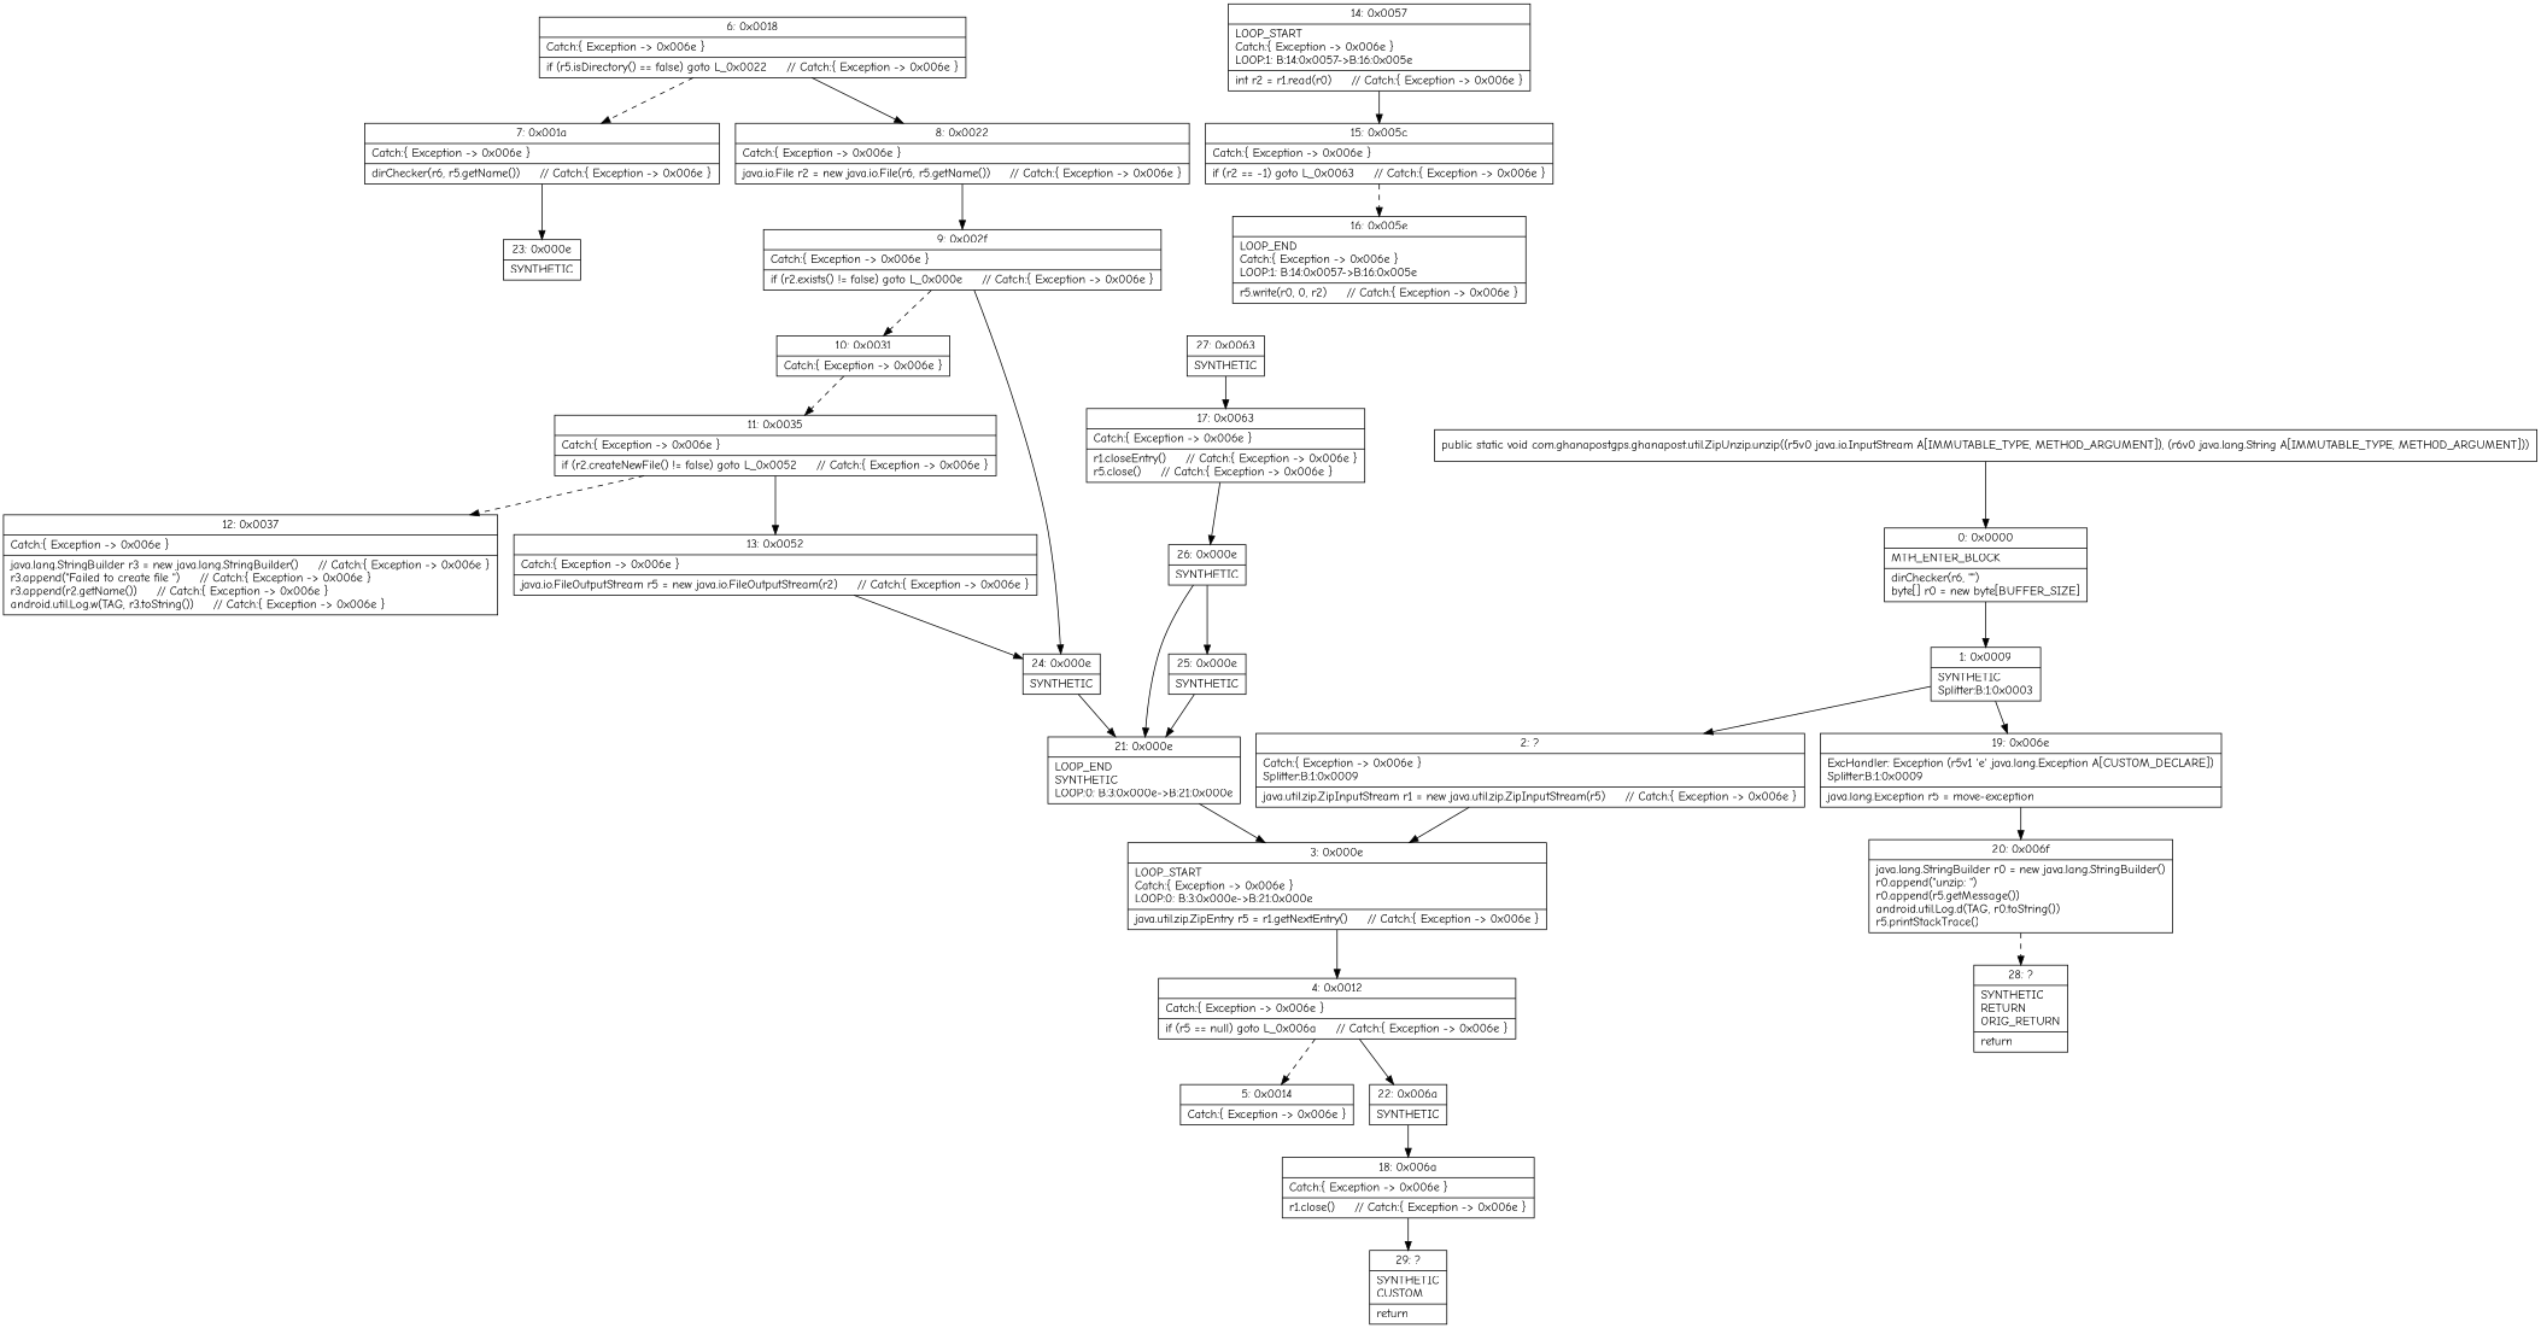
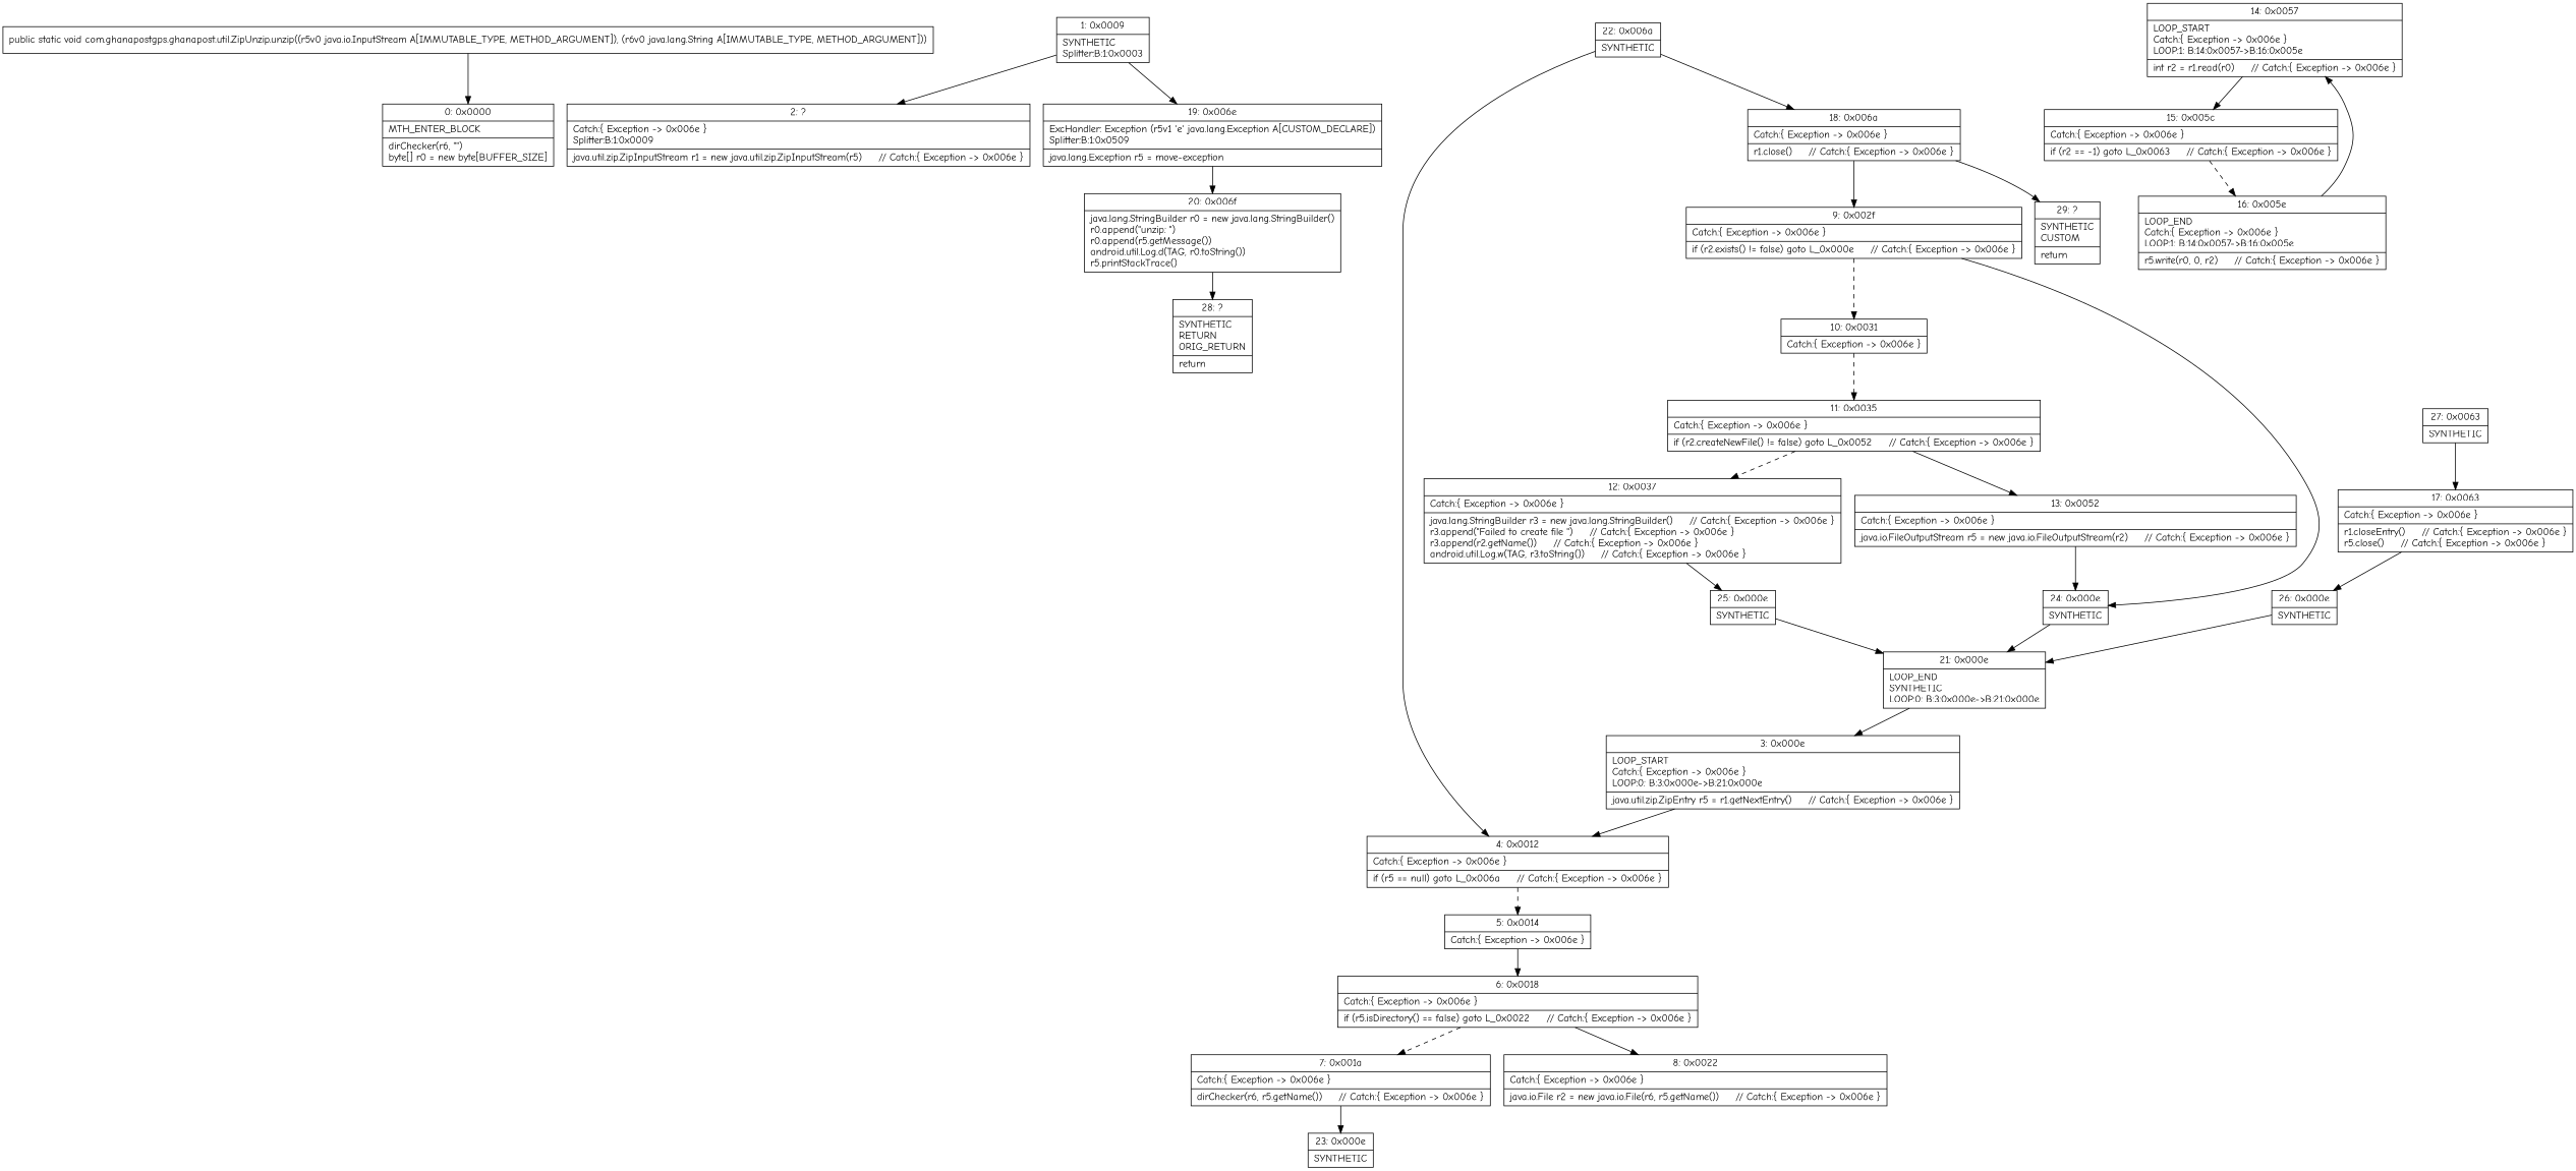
  digraph {
    fontname="Comic Neue"
    node [fontname="Comic Neue" shape=record]
    edge [fontname="Comic Neue"]
    n1 [label="{0\:\ 0x0000|MTH_ENTER_BLOCK\l|dirChecker(r6, \"\")\lbyte[] r0 = new byte[BUFFER_SIZE]\l}"]
    n2 [label="{1\:\ 0x0009|SYNTHETIC\lSplitter:B:1:0x0003\l}"]
    n3 [label="{2\:\ ?|Catch:\{ Exception \-\> 0x006e \}\lSplitter:B:1:0x0009\l|java.util.zip.ZipInputStream r1 = new java.util.zip.ZipInputStream(r5)     \/\/ Catch:\{ Exception \-\> 0x006e \}\l}"]
-   n4 [label="{19\:\ 0x006e|ExcHandler: Exception (r5v1 'e' java.lang.Exception A[CUSTOM_DECLARE])\lSplitter:B:1:0x0009\l|java.lang.Exception r5 = move\-exception\l}"]
+   n4 [label="{19\:\ 0x006e|ExcHandler: Exception (r5v1 'e' java.lang.Exception A[CUSTOM_DECLARE])\lSplitter:B:1:0x0509\l|java.lang.Exception r5 = move\-exception\l}"]
    n5 [label="{3\:\ 0x000e|LOOP_START\lCatch:\{ Exception \-\> 0x006e \}\lLOOP:0: B:3:0x000e\-\>B:21:0x000e\l|java.util.zip.ZipEntry r5 = r1.getNextEntry()     \/\/ Catch:\{ Exception \-\> 0x006e \}\l}"]
    n6 [label="{20\:\ 0x006f|java.lang.StringBuilder r0 = new java.lang.StringBuilder()\lr0.append(\"unzip: \")\lr0.append(r5.getMessage())\landroid.util.Log.d(TAG, r0.toString())\lr5.printStackTrace()\l}"]
    n7 [label="{4\:\ 0x0012|Catch:\{ Exception \-\> 0x006e \}\l|if (r5 == null) goto L_0x006a     \/\/ Catch:\{ Exception \-\> 0x006e \}\l}"]
    n8 [label="{5\:\ 0x0014|Catch:\{ Exception \-\> 0x006e \}\l}"]
    n9 [label="{22\:\ 0x006a|SYNTHETIC\l}"]
    n10 [label="{6\:\ 0x0018|Catch:\{ Exception \-\> 0x006e \}\l|if (r5.isDirectory() == false) goto L_0x0022     \/\/ Catch:\{ Exception \-\> 0x006e \}\l}"]
    n11 [label="{18\:\ 0x006a|Catch:\{ Exception \-\> 0x006e \}\l|r1.close()     \/\/ Catch:\{ Exception \-\> 0x006e \}\l}"]
    n12 [label="{7\:\ 0x001a|Catch:\{ Exception \-\> 0x006e \}\l|dirChecker(r6, r5.getName())     \/\/ Catch:\{ Exception \-\> 0x006e \}\l}"]
    n13 [label="{8\:\ 0x0022|Catch:\{ Exception \-\> 0x006e \}\l|java.io.File r2 = new java.io.File(r6, r5.getName())     \/\/ Catch:\{ Exception \-\> 0x006e \}\l}"]
    n14 [label="{23\:\ 0x000e|SYNTHETIC\l}"]
    n15 [label="{9\:\ 0x002f|Catch:\{ Exception \-\> 0x006e \}\l|if (r2.exists() != false) goto L_0x000e     \/\/ Catch:\{ Exception \-\> 0x006e \}\l}"]
    n16 [label="{10\:\ 0x0031|Catch:\{ Exception \-\> 0x006e \}\l}"]
    n17 [label="{24\:\ 0x000e|SYNTHETIC\l}"]
    n18 [label="{11\:\ 0x0035|Catch:\{ Exception \-\> 0x006e \}\l|if (r2.createNewFile() != false) goto L_0x0052     \/\/ Catch:\{ Exception \-\> 0x006e \}\l}"]
    n19 [label="{21\:\ 0x000e|LOOP_END\lSYNTHETIC\lLOOP:0: B:3:0x000e\-\>B:21:0x000e\l}"]
    n20 [label="{12\:\ 0x0037|Catch:\{ Exception \-\> 0x006e \}\l|java.lang.StringBuilder r3 = new java.lang.StringBuilder()     \/\/ Catch:\{ Exception \-\> 0x006e \}\lr3.append(\"Failed to create file \")     \/\/ Catch:\{ Exception \-\> 0x006e \}\lr3.append(r2.getName())     \/\/ Catch:\{ Exception \-\> 0x006e \}\landroid.util.Log.w(TAG, r3.toString())     \/\/ Catch:\{ Exception \-\> 0x006e \}\l}"]
    n21 [label="{13\:\ 0x0052|Catch:\{ Exception \-\> 0x006e \}\l|java.io.FileOutputStream r5 = new java.io.FileOutputStream(r2)     \/\/ Catch:\{ Exception \-\> 0x006e \}\l}"]
    n22 [label="{25\:\ 0x000e|SYNTHETIC\l}"]
    n23 [label="{14\:\ 0x0057|LOOP_START\lCatch:\{ Exception \-\> 0x006e \}\lLOOP:1: B:14:0x0057\-\>B:16:0x005e\l|int r2 = r1.read(r0)     \/\/ Catch:\{ Exception \-\> 0x006e \}\l}"]
    n24 [label="{15\:\ 0x005c|Catch:\{ Exception \-\> 0x006e \}\l|if (r2 == \-1) goto L_0x0063     \/\/ Catch:\{ Exception \-\> 0x006e \}\l}"]
    n25 [label="{16\:\ 0x005e|LOOP_END\lCatch:\{ Exception \-\> 0x006e \}\lLOOP:1: B:14:0x0057\-\>B:16:0x005e\l|r5.write(r0, 0, r2)     \/\/ Catch:\{ Exception \-\> 0x006e \}\l}"]
    n26 [label="{27\:\ 0x0063|SYNTHETIC\l}"]
    n27 [label="{17\:\ 0x0063|Catch:\{ Exception \-\> 0x006e \}\l|r1.closeEntry()     \/\/ Catch:\{ Exception \-\> 0x006e \}\lr5.close()     \/\/ Catch:\{ Exception \-\> 0x006e \}\l}"]
    n28 [label="{26\:\ 0x000e|SYNTHETIC\l}"]
    n29 [label="{29\:\ ?|SYNTHETIC\lCUSTOM\l|return\l}"]
    n30 [label="{28\:\ ?|SYNTHETIC\lRETURN\lORIG_RETURN\l|return\l}"]
    n31 [label="{public static void com.ghanapostgps.ghanapost.util.ZipUnzip.unzip((r5v0 java.io.InputStream A[IMMUTABLE_TYPE, METHOD_ARGUMENT]), (r6v0 java.lang.String A[IMMUTABLE_TYPE, METHOD_ARGUMENT])) }"]
-   n1 -> n2
    n2 -> n3
    n2 -> n4
-   n3 -> n5
    n4 -> n6
    n5 -> n7
-   n6 -> n30 [style=dashed]
+   n6 -> n30
    n7 -> n8 [style=dashed]
-   n7 -> n9
+   n9 -> n7
+   n8 -> n10
    n9 -> n11
    n10 -> n12 [style=dashed]
    n10 -> n13
    n11 -> n29
    n12 -> n14
-   n13 -> n15
+   n11 -> n15
    n15 -> n16 [style=dashed]
    n15 -> n17
    n16 -> n18 [style=dashed]
    n17 -> n19
    n18 -> n20 [style=dashed]
    n18 -> n21
    n19 -> n5
-   n28 -> n22
+   n20 -> n22
    n21 -> n17
    n22 -> n19
    n23 -> n24
    n24 -> n25 [style=dashed]
+   n25 -> n23
    n26 -> n27
    n27 -> n28
    n28 -> n19
    n31 -> n1
  }
